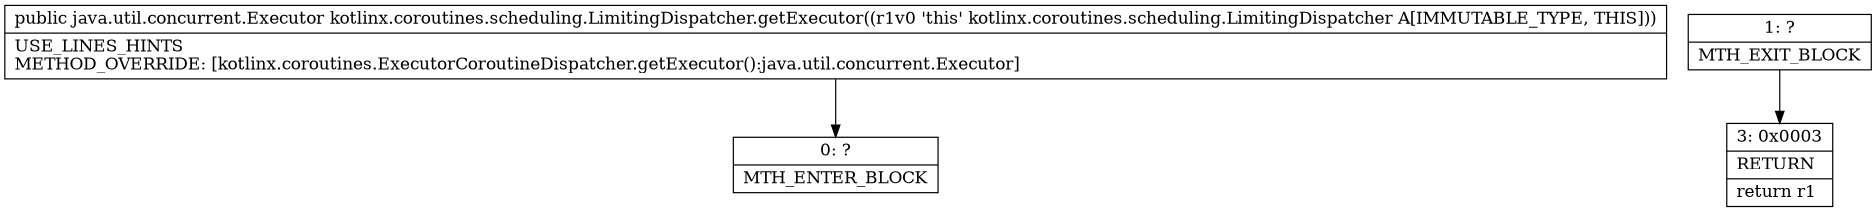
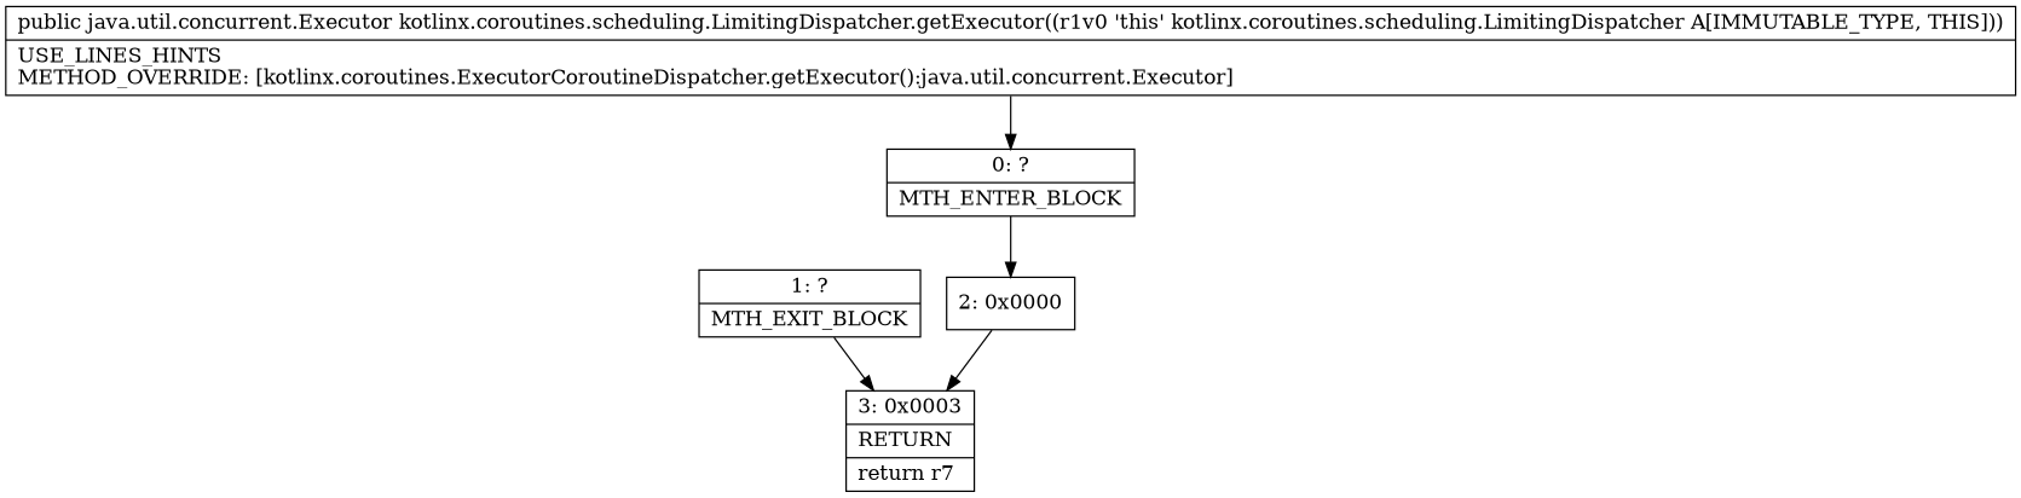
  digraph {
    node [shape=record]
    n1 [label="{0\:\ ?|MTH_ENTER_BLOCK\l}"]
-   n3 [label="{3\:\ 0x0003|RETURN\l|return r1\l}"]
+   n2 [label="{2\:\ 0x0000}"]
+   n3 [label="{3\:\ 0x0003|RETURN\l|return r7\l}"]
    n4 [label="{1\:\ ?|MTH_EXIT_BLOCK\l}"]
    n5 [label="{public java.util.concurrent.Executor kotlinx.coroutines.scheduling.LimitingDispatcher.getExecutor((r1v0 'this' kotlinx.coroutines.scheduling.LimitingDispatcher A[IMMUTABLE_TYPE, THIS]))  | USE_LINES_HINTS\lMETHOD_OVERRIDE: [kotlinx.coroutines.ExecutorCoroutineDispatcher.getExecutor():java.util.concurrent.Executor]\l}"]
+   n1 -> n2
+   n2 -> n3
    n4 -> n3
    n5 -> n1
  }
